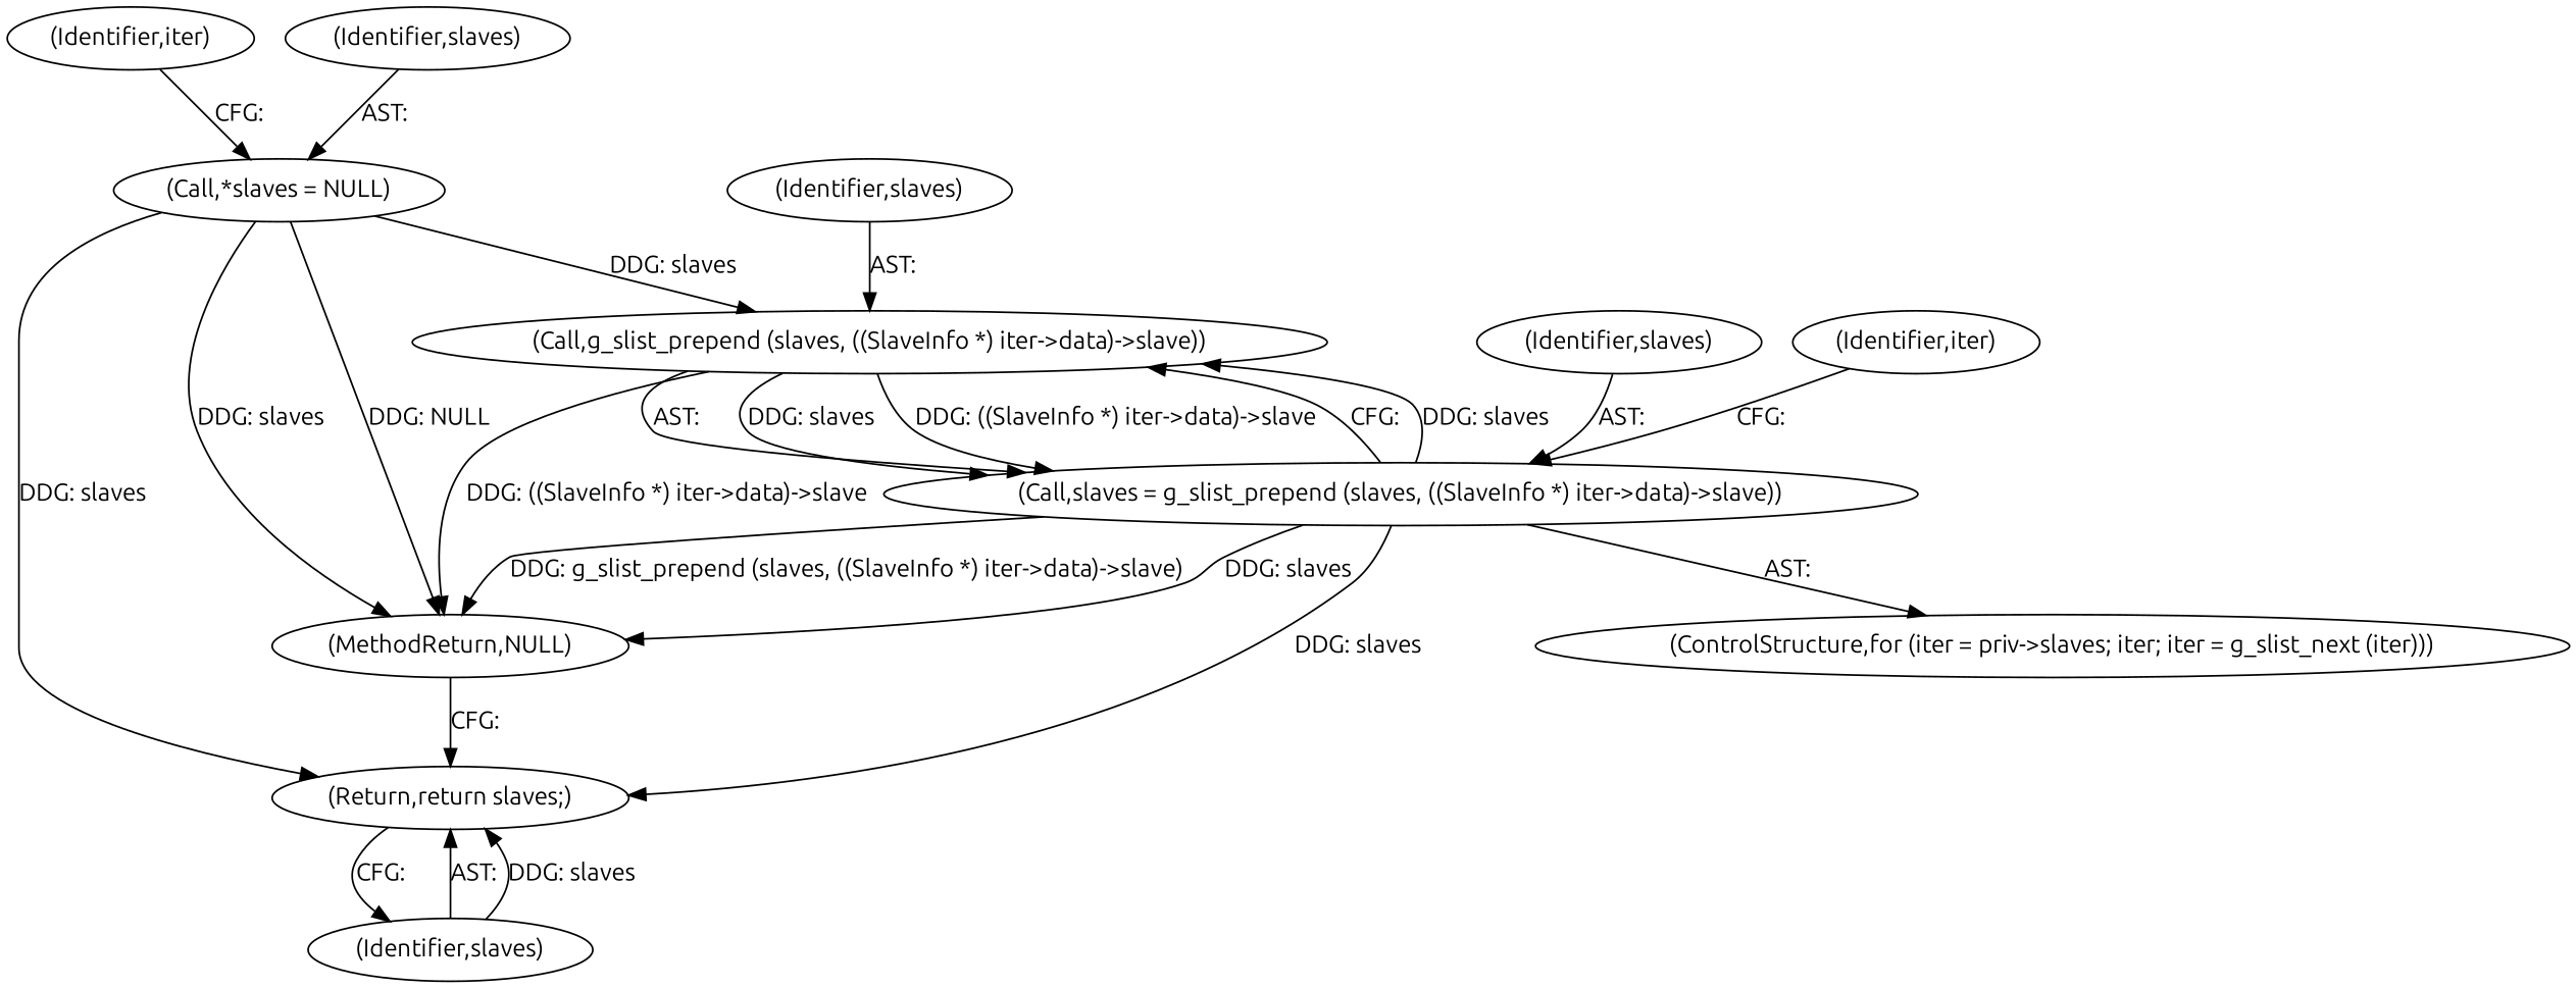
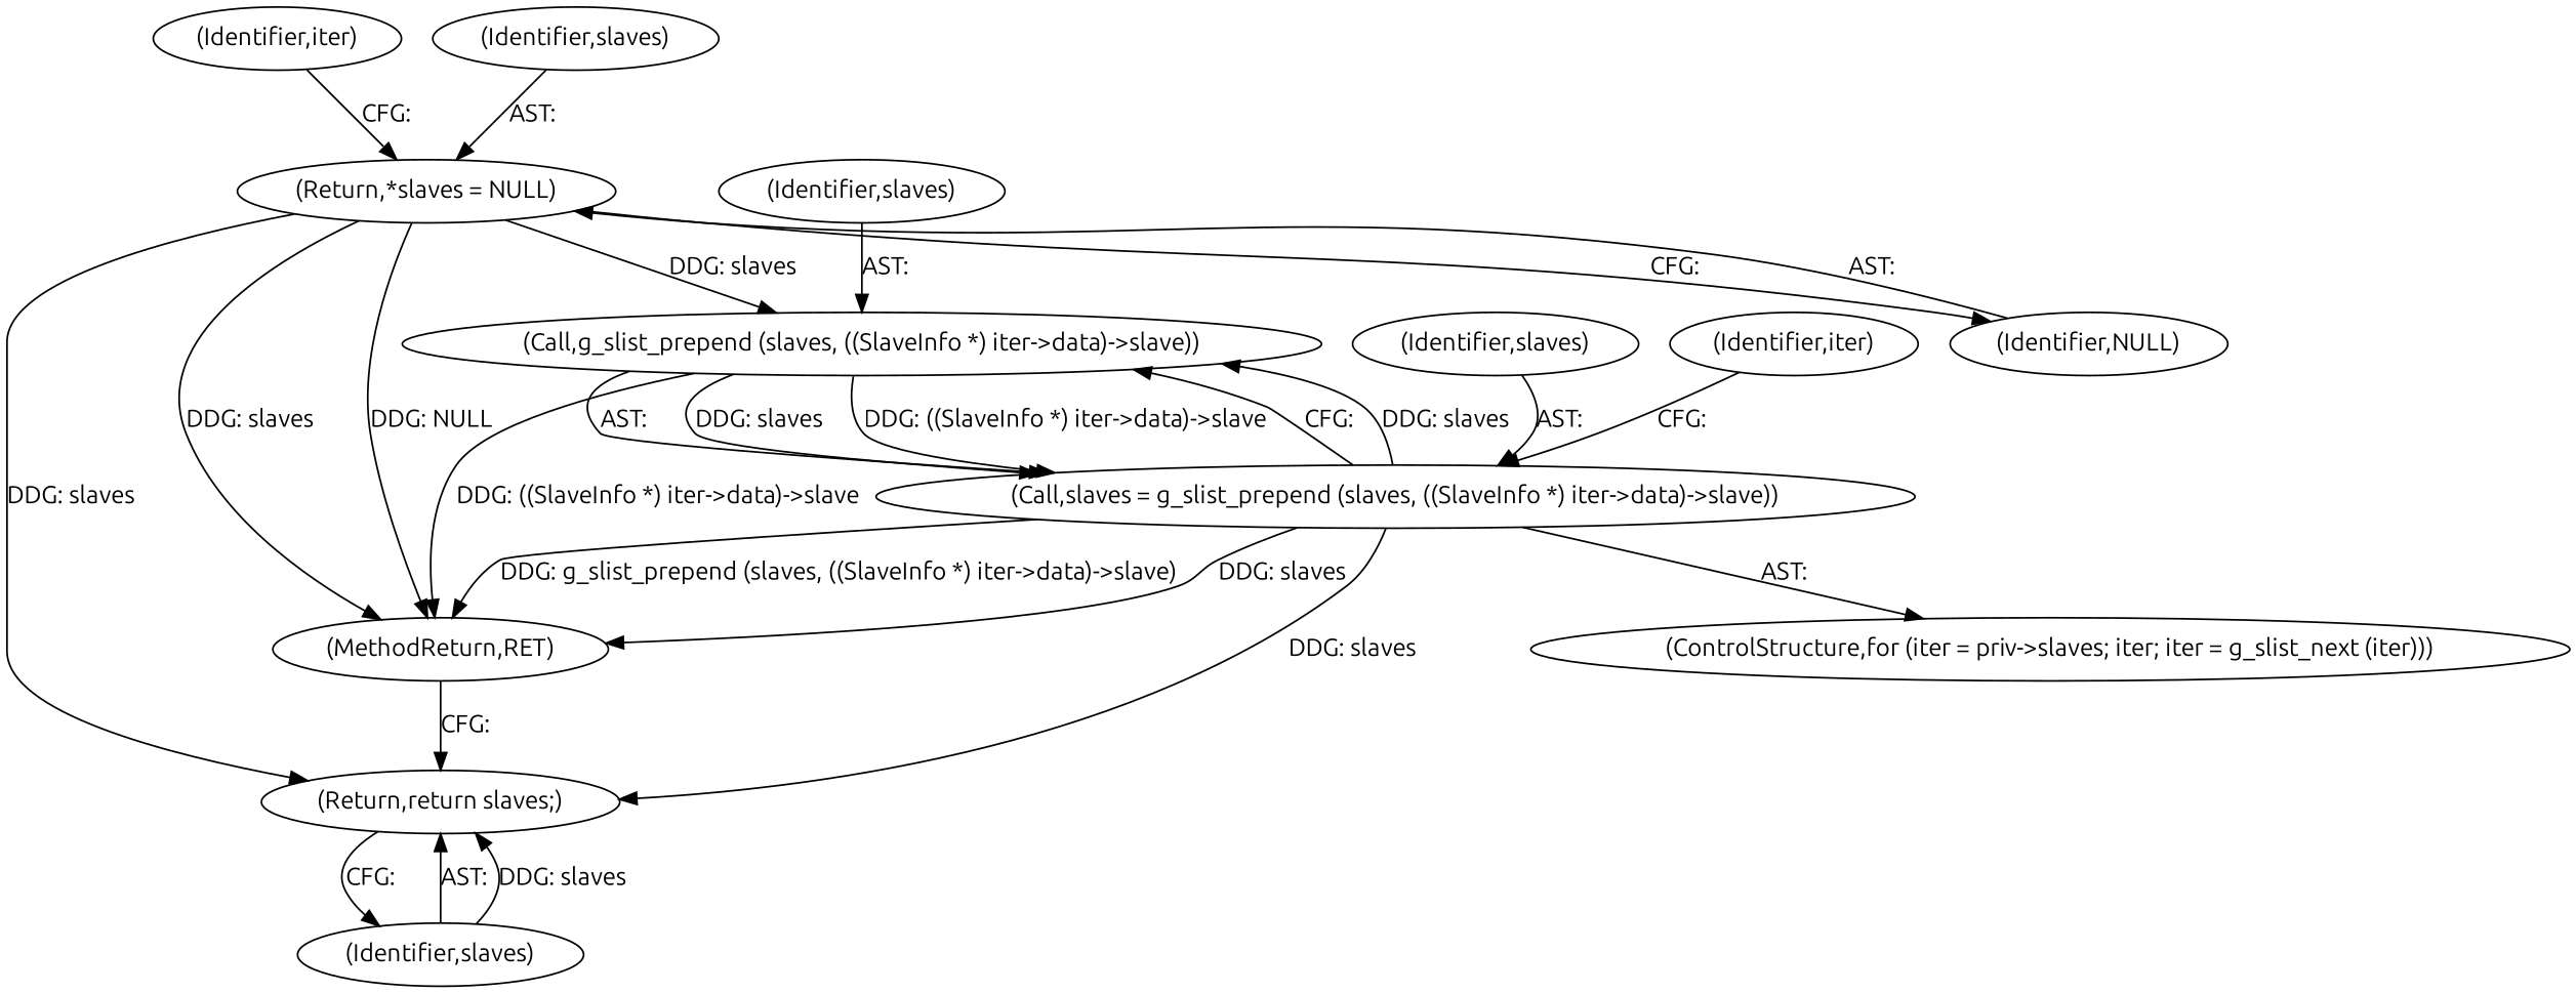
  digraph {
    fontname=Ubuntu
    node [fontname=Ubuntu]
    edge [fontname=Ubuntu]
-   n1 [label="(Call,*slaves = NULL)"]
+   n1 [label="(Return,*slaves = NULL)"]
    n2 [label="(Call,g_slist_prepend (slaves, ((SlaveInfo *) iter->data)->slave))"]
    n3 [label="(Return,return slaves;)"]
-   n4 [label="(MethodReturn,NULL)"]
+   n4 [label="(MethodReturn,RET)"]
+   n5 [label="(Identifier,NULL)"]
    n6 [label="(Call,slaves = g_slist_prepend (slaves, ((SlaveInfo *) iter->data)->slave))"]
    n7 [label="(Identifier,slaves)"]
    n8 [label="(ControlStructure,for (iter = priv->slaves; iter; iter = g_slist_next (iter)))"]
    n9 [label="(Identifier,slaves)"]
    n10 [label="(Identifier,iter)"]
    n11 [label="(Identifier,slaves)"]
    n12 [label="(Identifier,iter)"]
    n13 [label="(Identifier,slaves)"]
    n1 -> n2 [label="DDG: slaves"]
    n1 -> n3 [label="DDG: slaves"]
    n1 -> n4 [label="DDG: slaves"]
    n1 -> n4 [label="DDG: NULL"]
+   n1 -> n5 [label="CFG: "]
    n2 -> n4 [label="DDG: ((SlaveInfo *) iter->data)->slave"]
    n2 -> n6 [label="AST: "]
    n2 -> n6 [label="DDG: slaves"]
    n2 -> n6 [label="DDG: ((SlaveInfo *) iter->data)->slave"]
    n3 -> n7 [label="CFG: "]
    n4 -> n3 [label="CFG: "]
+   n5 -> n1 [label="AST: "]
    n6 -> n2 [label="CFG: "]
    n6 -> n2 [label="DDG: slaves"]
    n6 -> n3 [label="DDG: slaves"]
    n6 -> n4 [label="DDG: g_slist_prepend (slaves, ((SlaveInfo *) iter->data)->slave)"]
    n6 -> n4 [label="DDG: slaves"]
    n6 -> n8 [label="AST: "]
    n7 -> n3 [label="AST: "]
    n7 -> n3 [label="DDG: slaves"]
    n9 -> n6 [label="AST: "]
    n10 -> n1 [label="CFG: "]
    n11 -> n2 [label="AST: "]
    n12 -> n6 [label="CFG: "]
    n13 -> n1 [label="AST: "]
  }
